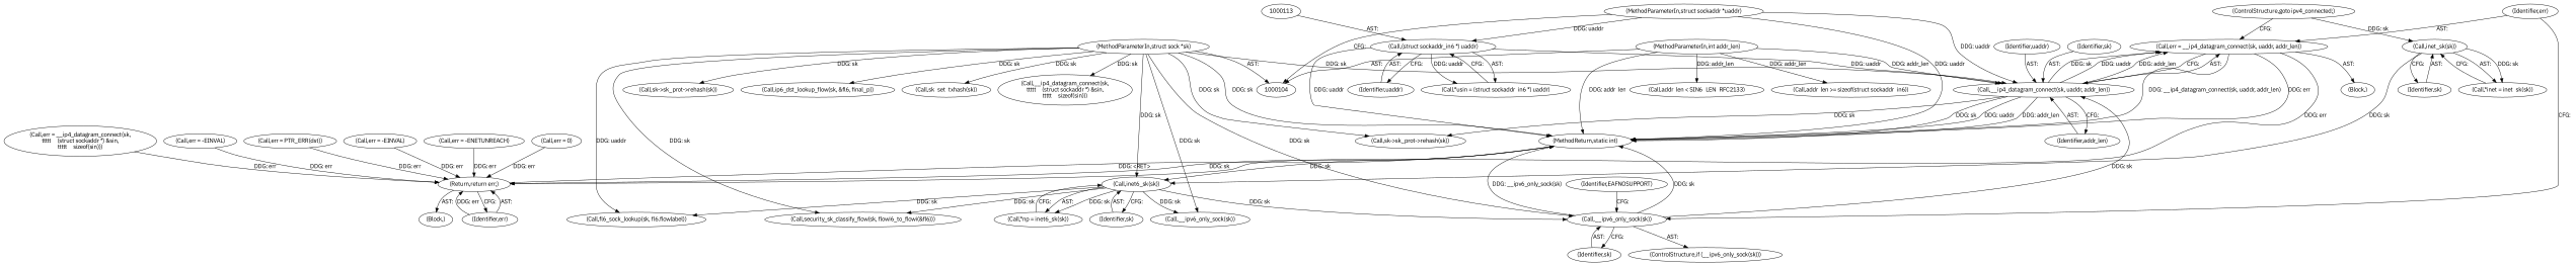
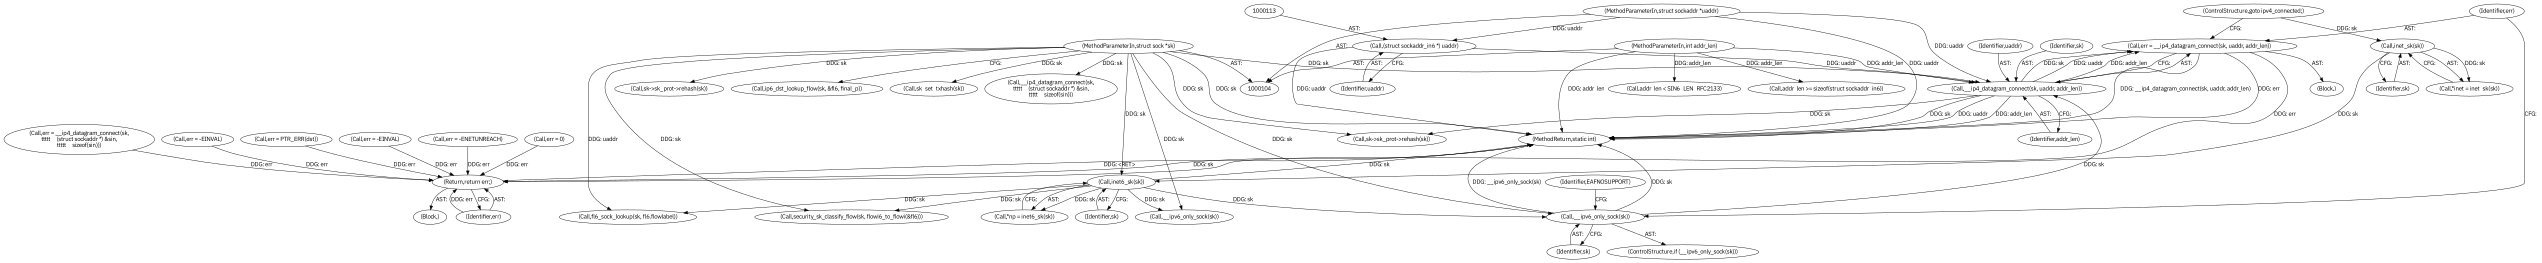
  digraph {
    fontname="IBM Plex Sans"
    node [fontname="IBM Plex Sans"]
    edge [fontname="IBM Plex Sans"]
    n1 [label="(Call,err = __ip4_datagram_connect(sk, uaddr, addr_len))"]
    n2 [label="(Call,__ip4_datagram_connect(sk, uaddr, addr_len))"]
    n3 [label="(Return,return err;)"]
    n4 [label="(MethodReturn,static int)"]
    n5 [label="(Block,)"]
    n6 [label="(Identifier,addr_len)"]
    n7 [label="(Call,sk->sk_prot->rehash(sk))"]
    n8 [label="(Identifier,err)"]
    n9 [label="(Block,)"]
    n10 [label="(Call,__ipv6_only_sock(sk))"]
    n11 [label="(Identifier,sk)"]
    n12 [label="(ControlStructure,if (__ipv6_only_sock(sk)))"]
    n13 [label="(Call,inet6_sk(sk))"]
    n14 [label="(Call,*np = inet6_sk(sk))"]
    n15 [label="(Identifier,sk)"]
    n16 [label="(Call,fl6_sock_lookup(sk, fl6.flowlabel))"]
    n17 [label="(Call,security_sk_classify_flow(sk, flowi6_to_flowi(&fl6)))"]
    n18 [label="(Call,__ipv6_only_sock(sk))"]
    n19 [label="(Call,inet_sk(sk))"]
    n20 [label="(Call,*inet = inet_sk(sk))"]
    n21 [label="(Identifier,sk)"]
    n22 [label="(MethodParameterIn,struct sock *sk)"]
    n23 [label="(Call,sk->sk_prot->rehash(sk))"]
    n24 [label="(Call,ip6_dst_lookup_flow(sk, &fl6, final_p))"]
    n25 [label="(Call,sk_set_txhash(sk))"]
    n26 [label="(Call,__ip4_datagram_connect(sk,\n\t\t\t\t\t     (struct sockaddr *) &sin,\n\t\t\t\t\t     sizeof(sin)))"]
    1000104
    n28 [label="(Call,(struct sockaddr_in6 *) uaddr)"]
-   n29 [label="(Call,*usin = (struct sockaddr_in6 *) uaddr)"]
    n30 [label="(Identifier,uaddr)"]
    n31 [label="(MethodParameterIn,struct sockaddr *uaddr)"]
    n32 [label="(MethodParameterIn,int addr_len)"]
    n33 [label="(Call,addr_len < SIN6_LEN_RFC2133)"]
    n34 [label="(Call,addr_len >= sizeof(struct sockaddr_in6))"]
    n35 [label="(Identifier,sk)"]
    n36 [label="(Identifier,err)"]
    n37 [label="(Call,err = -EINVAL)"]
    n38 [label="(Call,err = PTR_ERR(dst))"]
    n39 [label="(ControlStructure,goto ipv4_connected;)"]
    n40 [label="(Identifier,EAFNOSUPPORT)"]
    n41 [label="(Call,err = -EINVAL)"]
    n42 [label="(Identifier,uaddr)"]
    n43 [label="(Call,err = -ENETUNREACH)"]
    n44 [label="(Call,err = 0)"]
    n45 [label="(Call,err = __ip4_datagram_connect(sk,\n\t\t\t\t\t     (struct sockaddr *) &sin,\n\t\t\t\t\t     sizeof(sin)))"]
    1000113
    n1 -> n2 [label="CFG: "]
    n1 -> n3 [label="DDG: err"]
    n1 -> n4 [label="DDG: err"]
    n1 -> n4 [label="DDG: __ip4_datagram_connect(sk, uaddr, addr_len)"]
    n1 -> n5 [label="AST: "]
    n2 -> n1 [label="AST: "]
    n2 -> n1 [label="DDG: sk"]
    n2 -> n1 [label="DDG: uaddr"]
    n2 -> n1 [label="DDG: addr_len"]
    n2 -> n4 [label="DDG: addr_len"]
    n2 -> n4 [label="DDG: sk"]
    n2 -> n4 [label="DDG: uaddr"]
    n2 -> n6 [label="CFG: "]
    n2 -> n7 [label="DDG: sk"]
    n3 -> n4 [label="DDG: <RET>"]
    n3 -> n8 [label="CFG: "]
    n3 -> n9 [label="AST: "]
    n4 -> n3 [label="DDG: sk"]
    n6 -> n2 [label="AST: "]
    n8 -> n3 [label="AST: "]
    n8 -> n3 [label="DDG: err"]
    n10 -> n2 [label="DDG: sk"]
    n10 -> n4 [label="DDG: __ipv6_only_sock(sk)"]
    n10 -> n4 [label="DDG: sk"]
    n10 -> n11 [label="CFG: "]
    n10 -> n12 [label="AST: "]
    n11 -> n10 [label="AST: "]
-   n4 -> n13 [label="DDG: sk"]
+   n13 -> n4 [label="DDG: sk"]
    n13 -> n10 [label="DDG: sk"]
    n13 -> n14 [label="AST: "]
    n13 -> n14 [label="DDG: sk"]
    n13 -> n15 [label="CFG: "]
    n13 -> n16 [label="DDG: sk"]
    n13 -> n17 [label="DDG: sk"]
    n13 -> n18 [label="DDG: sk"]
    n14 -> n13 [label="CFG: "]
    n15 -> n13 [label="AST: "]
    n19 -> n13 [label="DDG: sk"]
    n19 -> n20 [label="AST: "]
    n19 -> n20 [label="DDG: sk"]
    n19 -> n21 [label="CFG: "]
    n20 -> n19 [label="CFG: "]
    n21 -> n19 [label="AST: "]
    n22 -> n2 [label="DDG: sk"]
    n22 -> n4 [label="DDG: sk"]
    n22 -> n7 [label="DDG: sk"]
    n22 -> n10 [label="DDG: sk"]
    n22 -> n13 [label="DDG: sk"]
    n22 -> n16 [label="DDG: uaddr"]
    n22 -> n17 [label="DDG: sk"]
    n22 -> n18 [label="DDG: sk"]
    n22 -> n23 [label="DDG: sk"]
-   n22 -> n24 [label="DDG: sk"]
+   n22 -> n24 [label="CFG: "]
    n22 -> n25 [label="DDG: sk"]
    n22 -> n26 [label="DDG: sk"]
    n22 -> 1000104 [label="AST: "]
    n28 -> n2 [label="DDG: uaddr"]
    n28 -> n4 [label="DDG: uaddr"]
-   n28 -> n29 [label="AST: "]
-   n28 -> n29 [label="DDG: uaddr"]
    n28 -> n30 [label="CFG: "]
-   n29 -> n28 [label="CFG: "]
    n30 -> n28 [label="AST: "]
    n31 -> n2 [label="DDG: uaddr"]
    n31 -> n4 [label="DDG: uaddr"]
-   n31 -> 1000104 [label="CFG: "]
+   n31 -> 1000104 [label="AST: "]
    n31 -> n28 [label="DDG: uaddr"]
    n32 -> n2 [label="DDG: addr_len"]
    n32 -> n4 [label="DDG: addr_len"]
    n32 -> 1000104 [label="AST: "]
    n32 -> n33 [label="DDG: addr_len"]
    n32 -> n34 [label="DDG: addr_len"]
    n35 -> n2 [label="AST: "]
    n36 -> n1 [label="AST: "]
    n36 -> n10 [label="CFG: "]
    n37 -> n3 [label="DDG: err"]
    n38 -> n3 [label="DDG: err"]
    n39 -> n1 [label="CFG: "]
    n39 -> n19 [label="DDG: sk"]
    n40 -> n10 [label="CFG: "]
    n41 -> n3 [label="DDG: err"]
    n42 -> n2 [label="AST: "]
    n43 -> n3 [label="DDG: err"]
    n44 -> n3 [label="DDG: err"]
    n45 -> n3 [label="DDG: err"]
    1000113 -> n28 [label="AST: "]
  }
